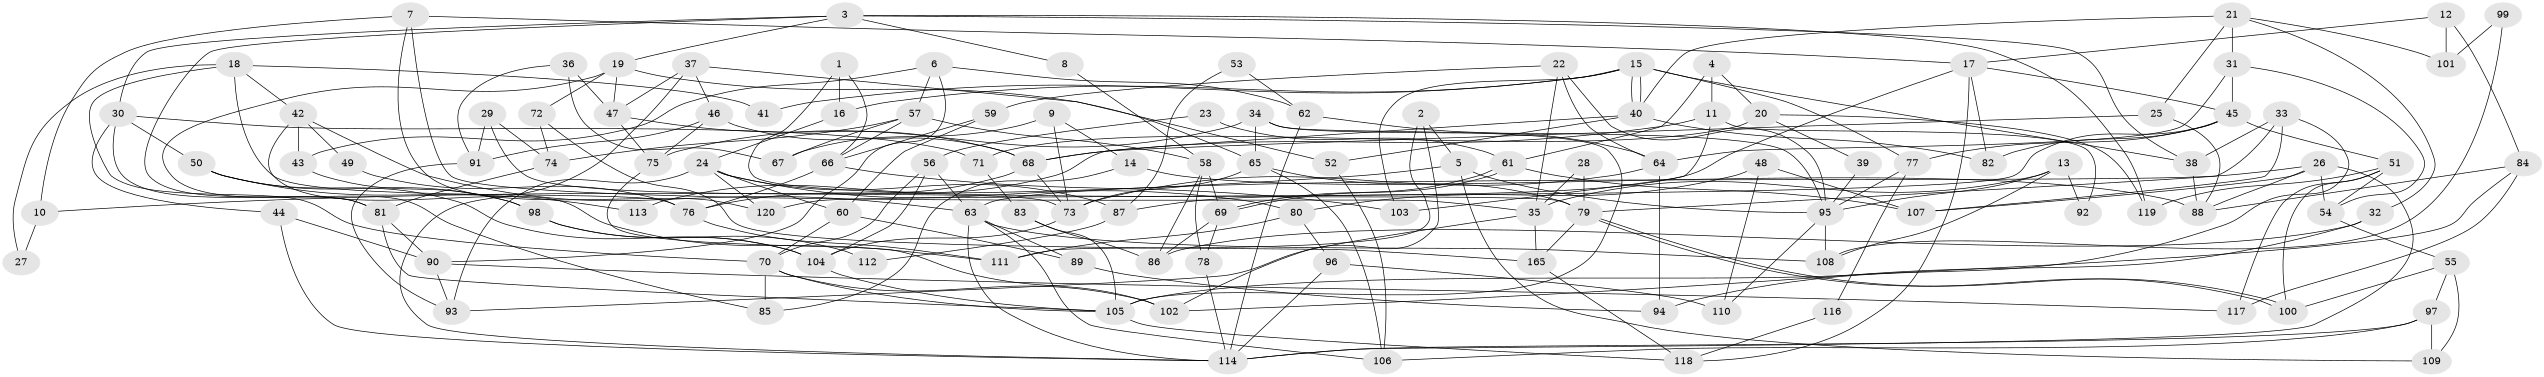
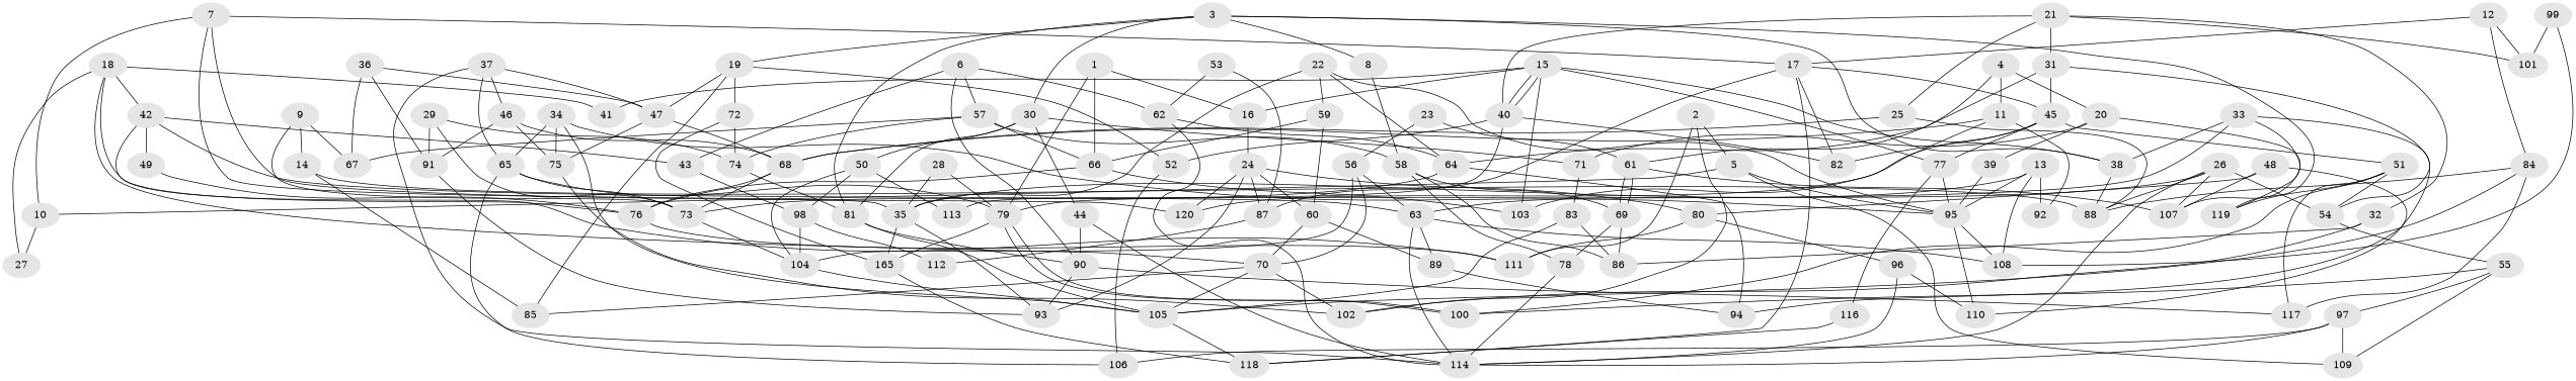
  graph {
    node [color=gray90 style=filled]
    1
    16
    66
    79
    24
    103
    76
    n8 [label=165]
    100
    2
    5
    102
    111
    10
    95
    109
    3
    8
    19
    30
    38
    81
    119
    58
    85
    47
    52
    72
    71
    44
    50
    88
    90
    105
    4
    11
    20
    61
    68
    92
    39
    107
    69
    27
    108
    110
    6
    43
    57
    62
    98
    67
    74
    64
    114
    93
    117
    7
    17
    35
    120
    45
    82
    87
    118
    86
    78
    9
    14
    73
    104
    12
    84
    101
    13
    15
    40
    41
    77
    113
    116
    60
    80
    51
    112
    18
    42
    70
    63
    49
    75
    106
    83
    21
    25
    31
    32
    54
    22
    59
    94
    23
    56
    89
    96
    26
    55
    28
    29
    91
    33
    34
    65
    36
    37
    46
    48
    53
    97
    99
    1 -- 16
    1 -- 66
    1 -- 79
    16 -- 24
    66 -- 103
    66 -- 76
    79 -- n8
    79 -- 100
    79 -- 100
    24 -- 93
    24 -- 120
    24 -- 87
    24 -- 60
    24 -- 80
    76 -- 111
    n8 -- 118
    2 -- 5
    2 -- 102
    2 -- 111
    5 -- 10
    5 -- 95
    5 -- 109
    10 -- 27
    95 -- 108
    95 -- 110
    3 -- 8
    3 -- 19
    3 -- 30
    3 -- 38
    3 -- 81
    3 -- 119
    8 -- 58
    19 -- 85
    19 -- 47
    19 -- 52
    19 -- 72
    30 -- 81
    30 -- 71
    30 -- 44
    30 -- 50
    38 -- 88
    81 -- 90
    81 -- 105
    58 -- 69
    58 -- 86
    58 -- 78
    47 -- 68
    47 -- 75
    52 -- 106
    72 -- n8
    72 -- 74
    71 -- 83
    44 -- 90
    44 -- 114
    50 -- 98
    50 -- 104
    50 -- 113
    90 -- 93
    90 -- 117
    105 -- 118
    4 -- 11
    4 -- 20
    4 -- 61
    11 -- 103
    11 -- 68
    11 -- 92
    20 -- 119
    20 -- 71
    20 -- 39
    61 -- 107
    61 -- 69
    61 -- 69
    68 -- 76
    68 -- 73
    39 -- 95
    69 -- 86
    69 -- 78
    6 -- 90
    6 -- 43
    6 -- 57
    6 -- 62
    43 -- 98
    57 -- 66
    57 -- 58
    57 -- 67
    57 -- 74
    62 -- 64
    62 -- 114
    98 -- 104
    98 -- 112
    74 -- 81
    64 -- 73
    64 -- 94
    7 -- 10
    7 -- 17
    7 -- 35
    7 -- 120
    17 -- 45
    17 -- 82
    17 -- 87
    17 -- 118
    35 -- n8
    35 -- 93
    45 -- 120
    45 -- 82
    45 -- 77
    45 -- 51
    87 -- 112
    78 -- 114
    9 -- 67
    9 -- 14
    9 -- 73
    14 -- 85
    14 -- 88
    73 -- 104
    104 -- 105
    12 -- 17
    12 -- 84
    12 -- 101
    84 -- 88
    84 -- 105
    84 -- 117
    13 -- 95
    13 -- 92
    13 -- 108
    13 -- 35
    15 -- 16
    15 -- 103
    15 -- 38
    15 -- 40
    15 -- 40
    15 -- 41
    15 -- 77
    40 -- 52
    40 -- 82
    40 -- 113
    77 -- 95
    77 -- 116
    116 -- 118
    60 -- 70
    60 -- 89
    80 -- 111
    80 -- 96
    51 -- 100
    51 -- 119
    51 -- 117
    51 -- 54
    18 -- 76
    18 -- 27
    18 -- 41
    18 -- 42
    18 -- 70
    42 -- 111
    42 -- 43
    42 -- 63
    42 -- 49
    70 -- 102
    70 -- 85
    70 -- 105
    63 -- 108
    63 -- 114
-   63 -- 106
    63 -- 89
    49 -- 76
    75 -- 102
    83 -- 105
    83 -- 86
    21 -- 101
    21 -- 40
    21 -- 25
    21 -- 31
    21 -- 32
    25 -- 88
    25 -- 68
    31 -- 64
    31 -- 45
    31 -- 54
    32 -- 102
    32 -- 86
    54 -- 55
    22 -- 95
    22 -- 64
    22 -- 35
    22 -- 59
    59 -- 66
    59 -- 60
    23 -- 61
    23 -- 56
    56 -- 104
    56 -- 70
    56 -- 63
    89 -- 94
    96 -- 110
    96 -- 114
    26 -- 88
    26 -- 107
    26 -- 114
    26 -- 63
    26 -- 54
    55 -- 100
    55 -- 109
    55 -- 97
    28 -- 79
    28 -- 35
    29 -- 74
    29 -- 73
    29 -- 91
    91 -- 93
    33 -- 79
    33 -- 38
    33 -- 107
    33 -- 94
    34 -- 95
    34 -- 105
    34 -- 75
    34 -- 65
    65 -- 79
    65 -- 73
    65 -- 106
    36 -- 47
    36 -- 67
    36 -- 91
    37 -- 47
    37 -- 114
    37 -- 65
    37 -- 46
    46 -- 68
    46 -- 75
    46 -- 91
    48 -- 107
    48 -- 110
    48 -- 80
    53 -- 62
    53 -- 87
    97 -- 109
    97 -- 114
    97 -- 106
    99 -- 108
    99 -- 101
  }
